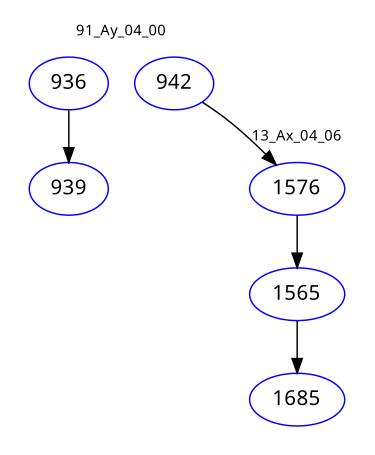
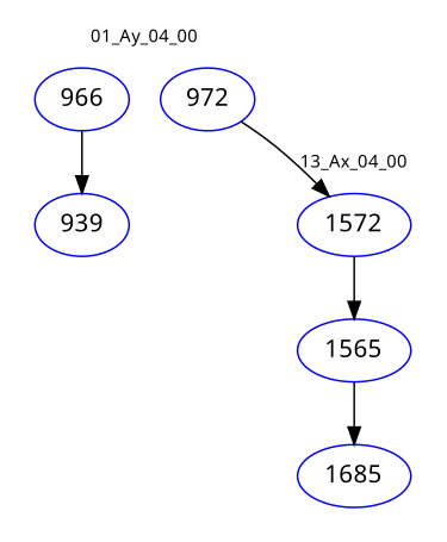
  digraph {
    fontname="Noto Sans"
    node [color=blue fontname="Noto Sans"]
    edge [color=black fontname="Noto Sans"]
-   n1 [label=942]
-   n2 [label=936]
+   n1 [label=972]
+   n2 [label=966]
    n3 [label=939]
-   n4 [label=1576]
+   n4 [label=1572]
    n5 [label=1565]
    n6 [label=1685]
    subgraph cluster_1 {
      color=white
      fontsize=10
-     label="91_Ay_04_00"
+     label="01_Ay_04_00"
      n1
      n2
      n3
    }
    subgraph cluster_2 {
      color=white
      fontsize=10
-     label="13_Ax_04_06"
+     label="13_Ax_04_00"
      n4
      n5
      n6
    }
    n1 -> n4
    n2 -> n3
    n4 -> n5
    n5 -> n6
  }
